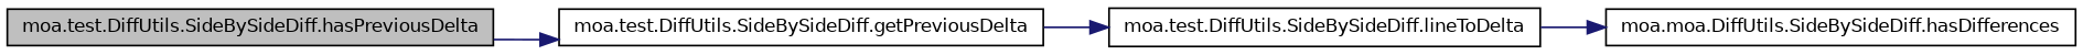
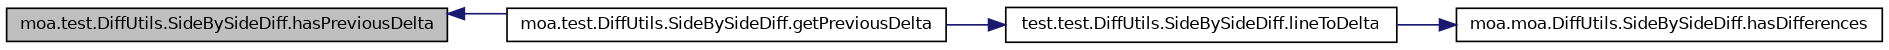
  digraph {
    fontname="DejaVu Sans"
    rankdir=LR
    node [color=black fillcolor=white fontname="DejaVu Sans" fontsize=10 shape=record style=filled]
    edge [color=midnightblue fontname="DejaVu Sans" fontsize=10 labelfontname=Helvetica labelfontsize=10 style=solid]
    n1 [fillcolor=grey75 fontcolor=black height=0.2 label="moa.test.DiffUtils.SideBySideDiff.hasPreviousDelta" width=0.4]
    n2 [height=0.2 label="moa.test.DiffUtils.SideBySideDiff.getPreviousDelta" width=0.4]
-   n3 [height=0.2 label="moa.test.DiffUtils.SideBySideDiff.lineToDelta" width=0.4]
+   n3 [height=0.2 label="test.test.DiffUtils.SideBySideDiff.lineToDelta" width=0.4]
    n4 [height=0.2 label="moa.moa.DiffUtils.SideBySideDiff.hasDifferences" width=0.4]
-   n1 -> n2
+   n2 -> n1
    n2 -> n3
    n3 -> n4
  }
